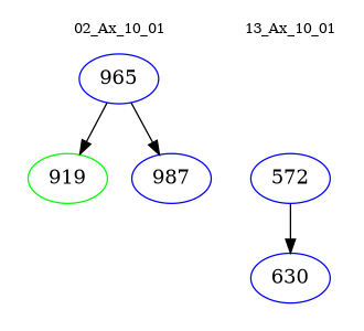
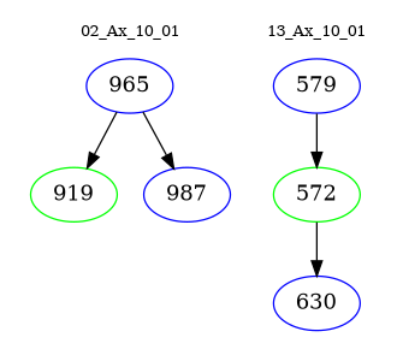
  digraph {
    node [color=blue]
    edge [color=black]
    n1 [label=965]
    n2 [color=green label=919]
    n3 [label=987]
-   n5 [label=572]
+   n4 [label=579]
+   n5 [color=green label=572]
    n6 [label=630]
    subgraph cluster_1 {
      color=white
      fontsize=10
      label="02_Ax_10_01"
      n1
      n2
      n3
    }
    subgraph cluster_2 {
      color=white
      fontsize=10
      label="13_Ax_10_01"
+     n4
      n5
      n6
    }
    n1 -> n2
    n1 -> n3
+   n4 -> n5
    n5 -> n6
  }
